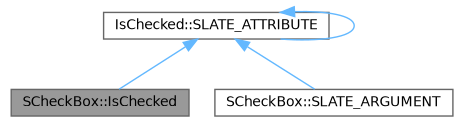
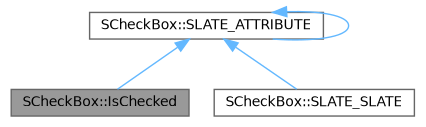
  digraph {
    rankdir=TB
    node [color=grey40 fillcolor=white fontname=Helvetica fontsize=10 shape=box style=filled]
    edge [color=steelblue1 dir=back fontname=Helvetica fontsize=10 labelfontname=Helvetica labelfontsize=10 style=solid]
    n1 [color=gray40 fillcolor=grey60 fontcolor=black height=0.2 label="SCheckBox::IsChecked" width=0.4]
-   n2 [height=0.2 label="IsChecked::SLATE_ATTRIBUTE" width=0.4]
-   n3 [height=0.2 label="SCheckBox::SLATE_ARGUMENT" width=0.4]
+   n2 [height=0.2 label="SCheckBox::SLATE_ATTRIBUTE" width=0.4]
+   n3 [height=0.2 label="SCheckBox::SLATE_SLATE" width=0.4]
    n2 -> n1
    n2 -> n2
    n2 -> n3
  }
